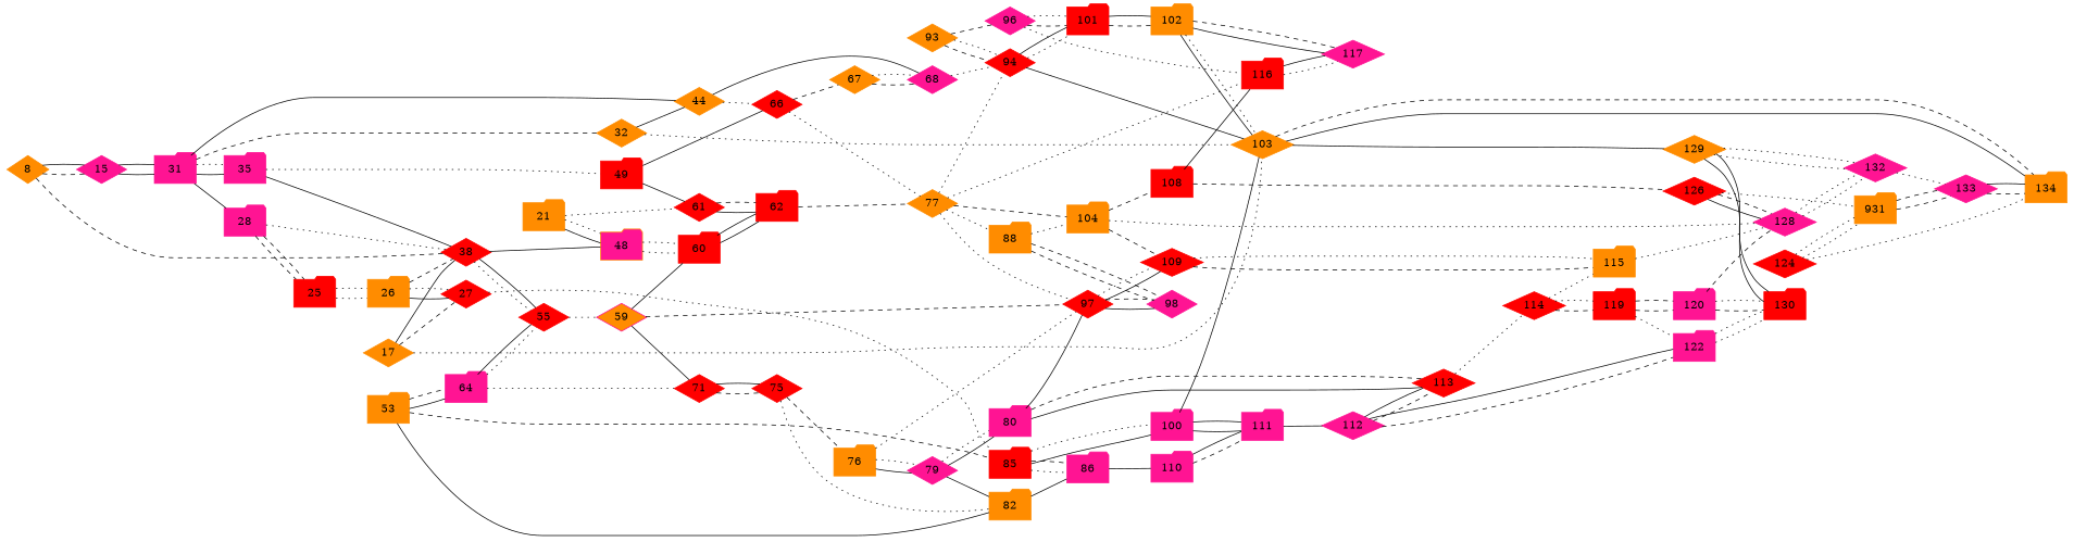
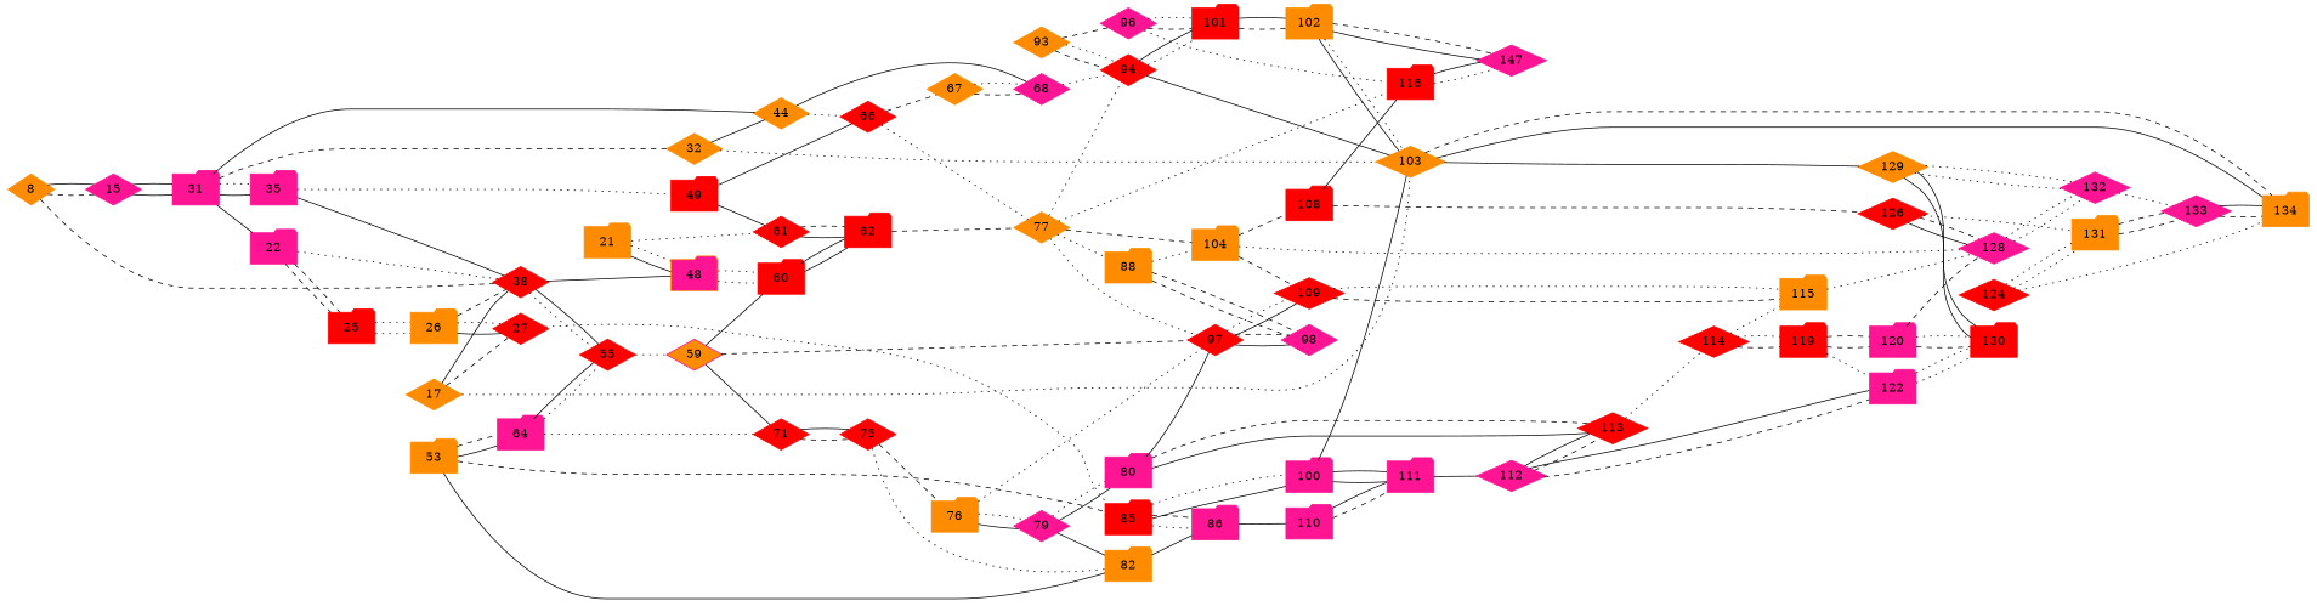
  graph {
    rankdir=LR
    node [color=red shape=diamond style=filled]
    edge [style=dotted]
    8 [color=darkorange]
    15 [color=deeppink super="+13+9"]
    38 [super="+37+34"]
    31 [color=deeppink shape=folder super="+28"]
    48 [color=darkorange fillcolor=deeppink shape=folder super="+39+40"]
    55
-   22 [color=deeppink shape=folder super="+21" label=28]
+   22 [color=deeppink shape=folder super="+21"]
    32 [color=darkorange super="+20"]
    35 [color=deeppink shape=folder]
    44 [color=darkorange super="+29+30+19+12+36"]
    17 [color=darkorange super="+16+6"]
    27
    103 [color=darkorange super="+99+33"]
    25 [shape=folder]
    85 [shape=folder super="+52"]
    129 [color=darkorange]
    134 [color=darkorange shape=folder super="+125"]
    26 [color=darkorange shape=folder]
    86 [color=deeppink shape=folder super="+84"]
    100 [color=deeppink shape=folder]
    49 [shape=folder super="+43"]
    66 [super="+50"]
    68 [color=deeppink super="+46+45+47"]
    61 [super="+42"]
    60 [shape=folder]
    59 [color=deeppink fillcolor=darkorange super="+58"]
    n27 [color=darkorange label=21 shape=folder]
    62 [shape=folder]
    77 [color=darkorange super="+65+74"]
    67 [color=darkorange]
    94 [super="+70+69"]
    53 [color=darkorange shape=folder]
    n33 [color=deeppink label=64 shape=folder]
    82 [color=darkorange shape=folder super="+78"]
    71
    75
    97 [super="+81+73+72"]
    98 [color=deeppink]
    109
    88 [color=darkorange shape=folder super="+87"]
    104 [color=darkorange shape=folder super="+90"]
    116 [shape=folder super="+95"]
    101 [shape=folder]
    76 [color=darkorange shape=folder]
    79 [color=deeppink]
    80 [color=deeppink shape=folder]
    108 [shape=folder super="+91"]
    128 [color=deeppink super="+121+118"]
-   117 [color=deeppink]
+   117 [color=deeppink label=147]
    113
    114
    110 [color=deeppink shape=folder]
    111 [color=deeppink shape=folder]
    93 [color=darkorange]
    96 [color=deeppink]
    102 [color=darkorange shape=folder]
    115 [color=darkorange shape=folder]
    112 [color=deeppink]
    130 [shape=folder]
    132 [color=deeppink]
    126 [super="+106+107"]
-   131 [color=darkorange shape=folder super="+127+123" label=931]
+   131 [color=darkorange shape=folder super="+127+123"]
    122 [color=deeppink shape=folder]
    119 [shape=folder]
    120 [color=deeppink shape=folder]
    124
    133 [color=deeppink]
    8 -- 15 [style=dashed weight=2]
    8 -- 15 [style=solid]
    8 -- 38 [style=dashed]
    15 -- 31 [style=solid weight=3]
    15 -- 31 [style=solid]
    38 -- 48 [style=solid weight=2]
    38 -- 55
    38 -- 55 [style=solid]
    31 -- 22 [style=solid]
    31 -- 32 [style=dashed]
    31 -- 35 [style=solid]
    31 -- 35
    31 -- 44 [style=solid weight=2]
    48 -- 60
    48 -- 60
    55 -- 59
    22 -- 38
    22 -- 25 [style=dashed weight=2]
    22 -- 25 [style=dashed]
    32 -- 44 [style=solid weight=3]
    32 -- 103 [weight=2]
    35 -- 38 [style=solid]
    35 -- 49
    44 -- 66
    44 -- 68 [style=solid weight=2]
    17 -- 38 [style=solid]
    17 -- 27 [style=dashed]
    17 -- 103 [weight=3]
    27 -- 85
    103 -- 129 [style=solid]
    103 -- 134 [style=solid]
    103 -- 134 [style=dashed]
    25 -- 26
    25 -- 26
    85 -- 86 [weight=2]
    85 -- 86 [style=dashed]
    85 -- 100 [style=solid]
    85 -- 100
    129 -- 130 [style=solid]
    129 -- 130 [style=solid]
    129 -- 132
    129 -- 132
    26 -- 38 [style=dashed]
    26 -- 27 [style=solid]
    26 -- 27
    86 -- 110 [style=solid weight=2]
    100 -- 103 [style=solid]
    100 -- 111 [style=solid]
    100 -- 111 [style=solid]
    49 -- 66 [style=solid]
    49 -- 61 [style=solid weight=2]
    66 -- 77
    66 -- 67 [style=dashed]
    68 -- 94 [weight=2]
    61 -- 62 [style=solid]
    61 -- 62 [style=dashed]
    60 -- 62 [style=solid]
    60 -- 62 [style=solid]
    59 -- 60 [style=solid]
    59 -- 71 [style=solid]
    59 -- 97 [style=dashed]
    n27 -- 48 [style=solid weight=2]
    n27 -- 48
    n27 -- 61
    62 -- 77 [style=dashed]
    77 -- 94
    77 -- 97
    77 -- 88
    77 -- 104 [style=dashed]
    77 -- 116
    67 -- 68 [style=dashed weight=2]
    67 -- 68
    94 -- 103 [style=solid]
    94 -- 101
    94 -- 101 [style=solid]
    53 -- 85 [style=dashed]
    53 -- n33 [style=solid]
    53 -- n33 [style=dashed]
    53 -- 82 [style=solid]
    n33 -- 55
    n33 -- 55 [style=solid]
    n33 -- 71
    82 -- 86 [style=solid]
    71 -- 75 [style=dashed]
    71 -- 75 [style=solid]
    75 -- 82
    75 -- 76 [style=dashed]
    97 -- 98 [style=solid]
    97 -- 98 [style=dashed]
    97 -- 109 [style=solid]
    97 -- 109
    109 -- 115 [style=dashed]
    109 -- 115
    88 -- 98 [style=dashed weight=2]
    88 -- 98 [style=dashed]
    88 -- 104
    104 -- 109 [style=dashed]
    104 -- 108 [style=dashed]
    104 -- 128
    116 -- 117
    116 -- 117 [style=solid]
    101 -- 102 [style=dashed]
    101 -- 102 [style=solid]
    76 -- 97
    76 -- 79 [style=solid]
    76 -- 79
    79 -- 82 [style=solid]
    79 -- 80 [style=solid]
    79 -- 80
    80 -- 97 [style=solid]
    80 -- 113 [style=solid]
    80 -- 113 [style=dashed]
    108 -- 116 [style=solid weight=2]
    108 -- 126 [style=dashed]
    128 -- 132
    128 -- 132
    113 -- 114
    114 -- 115
    114 -- 119 [style=dashed]
    114 -- 119
    110 -- 111 [style=dashed]
    110 -- 111 [style=solid]
    111 -- 112 [style=solid]
    93 -- 94 [style=dashed weight=2]
    93 -- 94
    93 -- 96 [style=dashed]
    96 -- 116
    96 -- 101 [style=dashed]
    96 -- 101
    102 -- 103 [style=solid]
    102 -- 103
    102 -- 117 [style=solid]
    102 -- 117 [style=dashed]
    115 -- 128
    112 -- 113 [style=dashed]
    112 -- 113 [style=solid]
    112 -- 122 [style=dashed]
    112 -- 122 [style=solid]
    132 -- 133
    126 -- 128 [style=solid weight=2]
    126 -- 128 [style=dashed]
    126 -- 131 [weight=2]
    131 -- 133 [style=dashed]
    131 -- 133 [style=dashed]
    122 -- 130
    122 -- 130
    119 -- 122
    119 -- 120 [style=dashed]
    119 -- 120 [style=dashed]
    120 -- 128 [style=dashed]
    120 -- 130 [style=dashed]
    120 -- 130
    124 -- 134
    124 -- 131 [weight=2]
    124 -- 131
    133 -- 134 [style=dashed]
    133 -- 134 [style=solid]
  }
